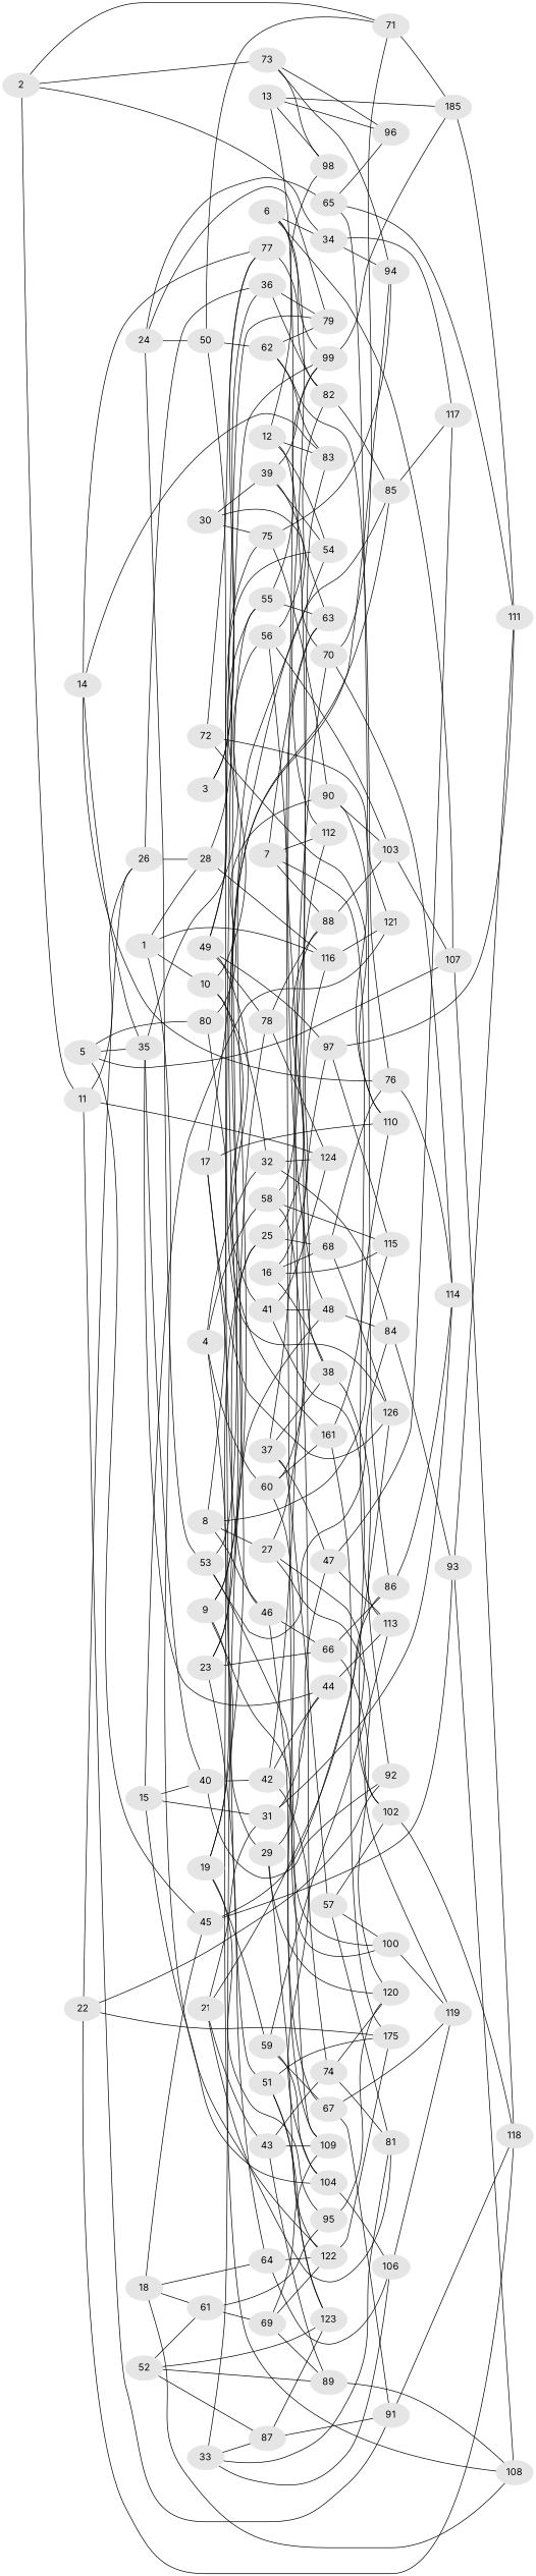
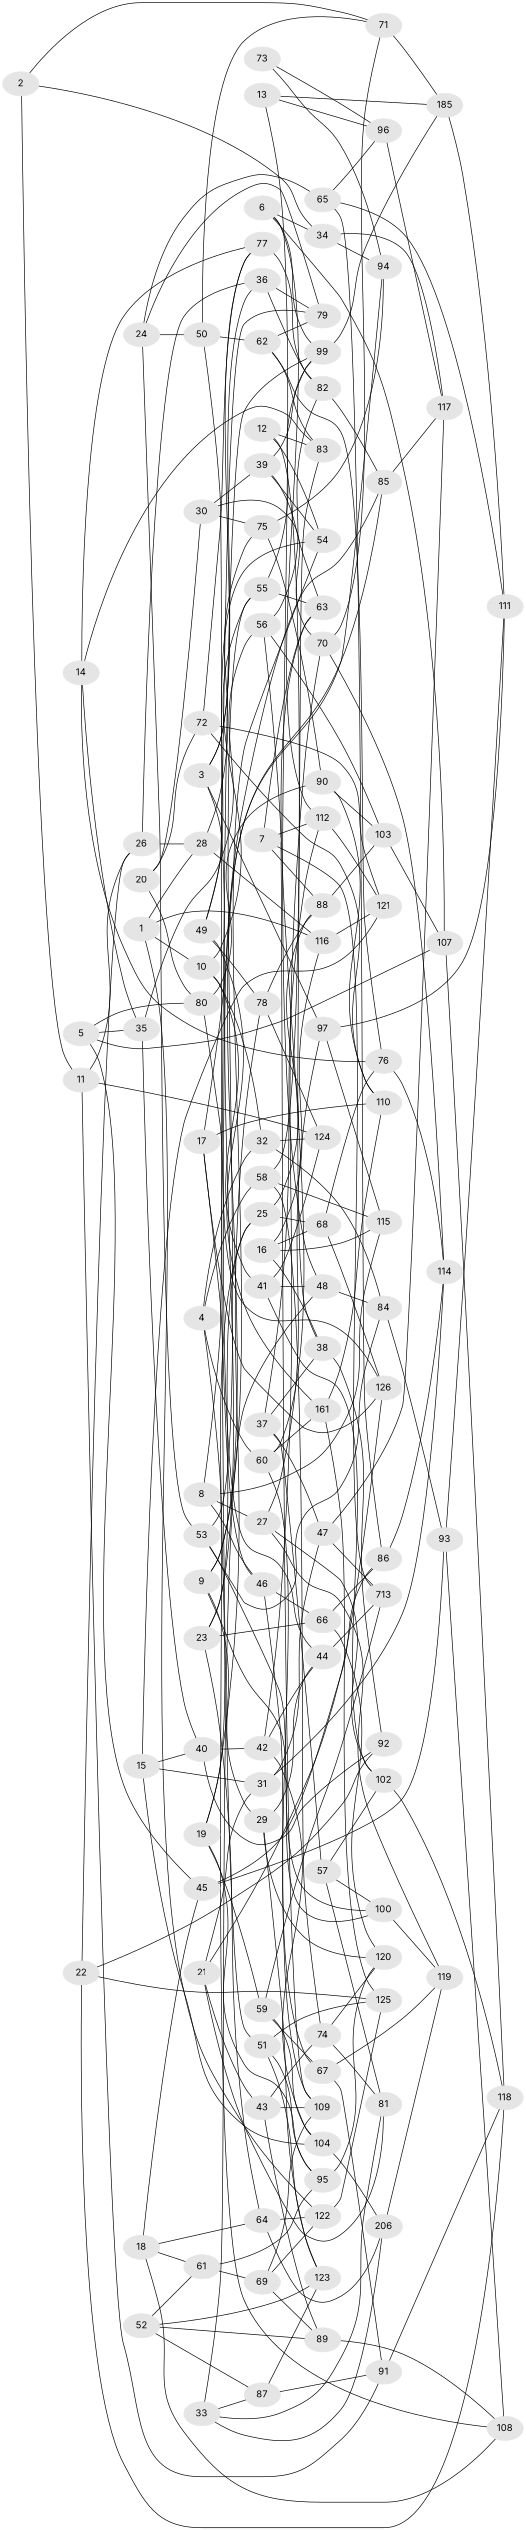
  graph {
    fontname=Inter
    rankdir=LR
    node [color=gray90 fontname=Inter style=filled]
    edge [fontname=Inter]
    1
    10
    28
    116
    122
    32
    41
    55
    75
    121
-   125 [label=175]
+   125
    2
    11
    34
    71
    73
    26
    91
    124
    94
    117
    n22 [label=185]
-   98
    96
    3
    36
    44
    77
    97
    79
    82
-   113
+   113 [label=713]
    115
    111
    4
    58
    60
    108
    84
    83
    74
    63
    n43 [label=161]
    67
    5
    35
    45
    80
    107
    40
    56
    86
    93
    126
    90
    118
    6
    99
    112
    7
    88
    103
    8
    27
    46
    102
    119
    66
    109
    9
    29
    54
    85
    100
    120
    123
    48
    12
    38
    92
    13
    14
    76
    114
    15
    31
    104
    47
    42
-   106
+   106 [label=206]
    16
    68
    17
    110
    18
    61
    64
    95
    69
    19
    25
    59
    78
+   20
    30
    72
    39
    70
    21
    43
    81
    89
    22
    23
    24
    50
    53
    65
    51
    62
    33
    87
    37
    57
    49
    52
    1 -- 10
    1 -- 28
    1 -- 116
    1 -- 122
    10 -- 32
    10 -- 41
    10 -- 55
    28 -- 116
    28 -- 75
    116 -- 121
    122 -- 125
    32 -- 124
    32 -- 84
    41 -- 124
    41 -- 102
    41 -- 48
    55 -- 63
    55 -- 99
    75 -- 94
    75 -- 90
    2 -- 11
    2 -- 34
    2 -- 71
-   2 -- 73
    11 -- 26
    11 -- 91
    11 -- 124
    34 -- 94
    34 -- 117
    71 -- n22
    73 -- 94
-   73 -- 98
    73 -- 96
    26 -- 28
    26 -- 36
    91 -- 118
    n22 -- 111
+   96 -- 117
    3 -- 36
-   35 -- 44
+   3 -- 44
    3 -- 77
-   49 -- 97
+   3 -- 97
    36 -- 79
    36 -- 82
    44 -- 113
    77 -- 82
    97 -- 115
    97 -- 111
    82 -- 85
    4 -- 32
    4 -- 58
    4 -- 60
    4 -- 108
    58 -- 115
    58 -- 83
    58 -- 74
    60 -- 63
    60 -- n43
    60 -- 67
    84 -- 93
    74 -- 120
    74 -- 81
    n43 -- 125
    n43 -- 110
    67 -- 91
    67 -- 119
    5 -- 35
    5 -- 45
    5 -- 80
    5 -- 107
    35 -- 40
    35 -- 56
    45 -- 86
    45 -- 93
    80 -- 126
    80 -- 90
    107 -- 118
    40 -- 92
    40 -- 42
    56 -- 82
    56 -- 103
    56 -- 109
    86 -- 114
    93 -- 111
    93 -- 108
    90 -- 103
    90 -- 110
    6 -- 34
    6 -- 107
    6 -- 99
    6 -- 112
    99 -- n22
+   112 -- 121
    7 -- 113
    7 -- 63
    7 -- 112
    7 -- 88
    88 -- 103
    103 -- 107
    8 -- 115
    8 -- 99
    8 -- 27
    8 -- 46
    27 -- 97
    27 -- 102
    27 -- 119
    46 -- 66
    46 -- 109
    102 -- 118
    66 -- 86
    66 -- 120
    9 -- 29
    9 -- 54
    9 -- 85
    9 -- 100
    29 -- 44
    29 -- 120
    29 -- 123
    85 -- 117
    100 -- 119
    48 -- 84
-   12 -- 98
    12 -- 83
    12 -- 54
    12 -- 38
    38 -- 92
    13 -- n22
-   13 -- 98
    13 -- 96
    13 -- 48
    14 -- 77
    14 -- 83
    14 -- 35
    14 -- 76
    76 -- 114
    15 -- 121
    15 -- 40
    15 -- 31
    15 -- 104
    31 -- 114
    31 -- 47
    104 -- 106
    47 -- 117
    47 -- 113
    42 -- 44
    42 -- 104
    42 -- 70
    106 -- 119
    16 -- 116
    16 -- 115
    16 -- 38
    16 -- 68
    68 -- 126
    68 -- 76
    17 -- 126
    17 -- 46
    17 -- 85
    17 -- 110
    18 -- 108
    18 -- 45
    18 -- 61
    18 -- 64
    61 -- 95
    61 -- 69
    64 -- 122
    64 -- 106
    95 -- 120
    69 -- 122
    69 -- 109
    69 -- 89
    19 -- 95
    19 -- 25
    19 -- 59
    19 -- 78
    25 -- 88
    25 -- 68
    59 -- 113
    59 -- 67
    59 -- 104
    78 -- 124
    78 -- 88
+   20 -- 80
+   20 -- 30
+   20 -- 72
    30 -- 75
    30 -- 39
    30 -- 70
    72 -- 121
    72 -- 77
    72 -- 110
    39 -- 63
    39 -- 99
    39 -- 54
    70 -- 71
    70 -- 114
    21 -- 126
    21 -- 31
    21 -- 43
    21 -- 81
    43 -- 74
    43 -- 109
    43 -- 89
    89 -- 108
    22 -- 125
    22 -- 26
    22 -- 118
    22 -- 92
    23 -- 94
    23 -- 66
    23 -- 64
    23 -- 25
    24 -- 79
    24 -- 50
    24 -- 53
    24 -- 65
    50 -- 71
    50 -- 51
    50 -- 62
    53 -- 55
    53 -- 84
    53 -- 100
    65 -- 96
    65 -- 111
    65 -- 86
    51 -- 125
    51 -- 123
-   51 -- 122
+   51 -- 95
    62 -- 79
    62 -- 83
    62 -- 76
    33 -- 48
    33 -- 106
    33 -- 81
    33 -- 87
    87 -- 91
    87 -- 123
    37 -- 112
    37 -- 38
    37 -- 47
    37 -- 57
    57 -- 102
    57 -- 100
    57 -- 81
    49 -- 79
    49 -- n43
    49 -- 54
    49 -- 78
    52 -- 123
    52 -- 61
    52 -- 89
    52 -- 87
  }
